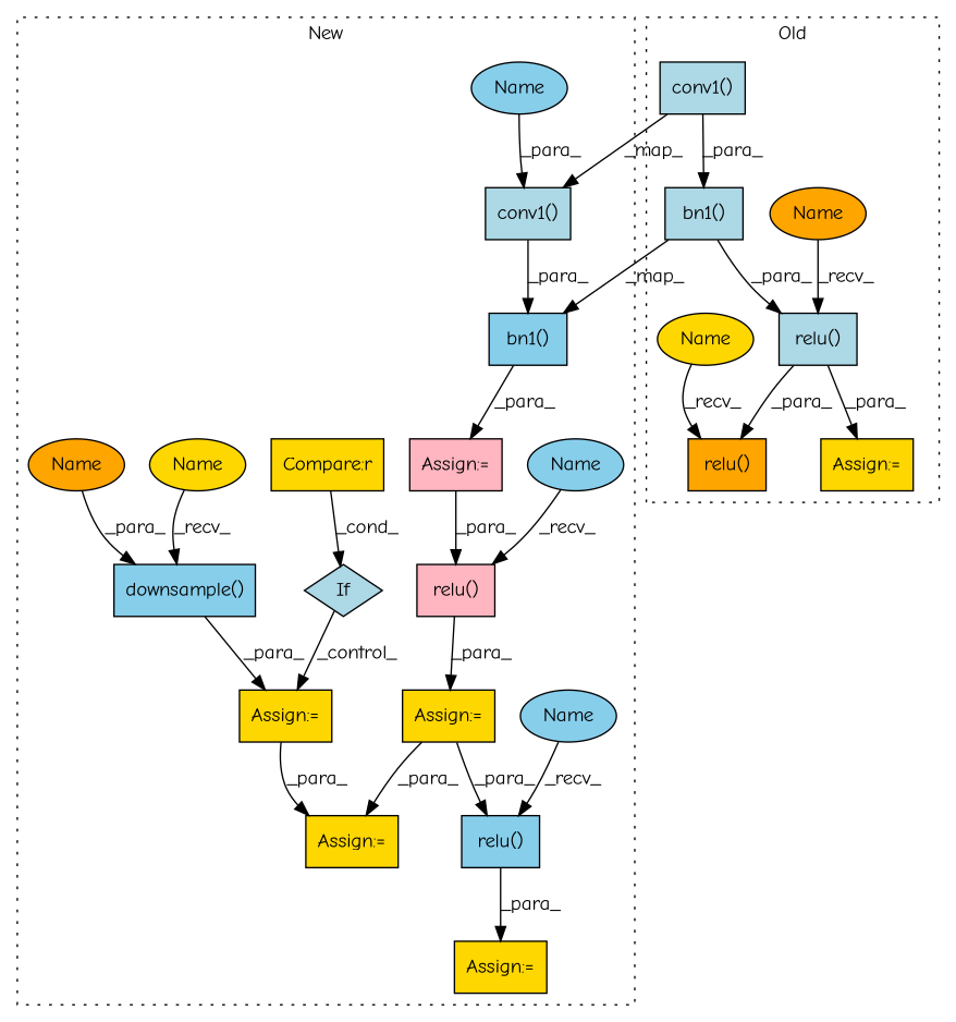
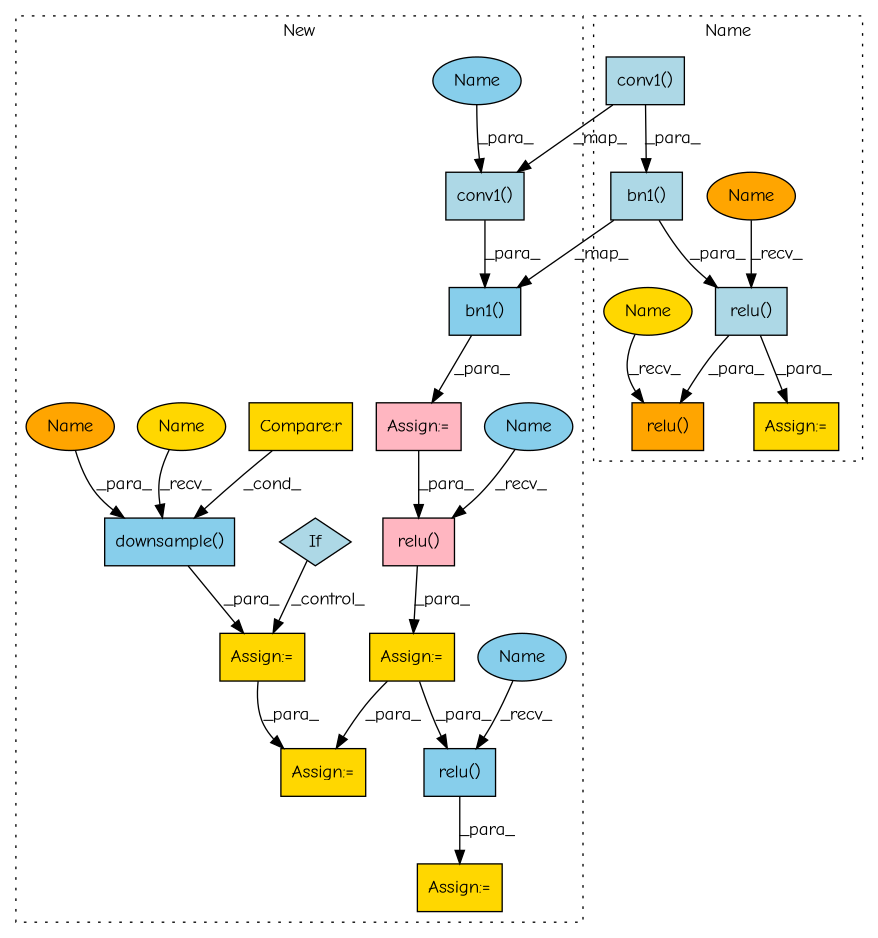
  digraph {
    fontname="Comic Neue"
    node [a=75 fillcolor=gold fontname="Comic Neue" l=4 shape=box style=filled]
    edge [fontname="Comic Neue"]
    n1 [fillcolor=lightblue l="9,1" label="bn1()" s="1169,1191"]
    n2 [a=68 label="Assign:=" s=1344]
    n3 [fillcolor=lightblue l="11,1" label="conv1()" s="1178,1190"]
    n4 [fillcolor=lightblue l="7,1" label="relu()" s="1162,1192"]
    n5 [fillcolor=orange l="7,1" label="relu()" s="1379,1389"]
    n6 [a=87 fillcolor=orange l=1 label=Name s=1162 shape=ellipse]
    n7 [a=87 l=1 label=Name s=1379 shape=ellipse]
    n8 [fillcolor=skyblue l="9,1" label="bn1()" s="1767,1779"]
    n9 [fillcolor=lightblue l="11,1" label="conv1()" s="1739,1751"]
    n10 [a=68 fillcolor=lightpink l=3 label="Assign:=" s=1764]
    n11 [a=68 label="Assign:=" s=1964]
    n12 [a=68 l=3 label="Assign:=" s=1792]
    n13 [a=68 l=3 label="Assign:=" s=1988]
    n14 [fillcolor=skyblue l="10,1" label="relu()" s="1991,2004"]
    n15 [a=68 l=3 label="Assign:=" s=1930]
    n16 [a=96 fillcolor=lightblue l="3,14" label=If s="1878,1908" shape=diamond]
    n17 [a=40 l=27 label="Compare:r" s=1881]
    n18 [fillcolor=skyblue l="16,1" label="downsample()" s="1933,1950"]
    n19 [fillcolor=lightpink l="10,1" label="relu()" s="1795,1808"]
    n20 [a=87 fillcolor=skyblue label=Name s=1795 shape=ellipse]
    n21 [a=87 label=Name s=1933 shape=ellipse]
    n22 [a=87 fillcolor=skyblue label=Name s=1991 shape=ellipse]
    n23 [a=87 fillcolor=orange l=1 label=Name s=1949 shape=ellipse]
    n24 [a=87 fillcolor=skyblue l=1 label=Name s=1750 shape=ellipse]
    subgraph cluster_1 {
-     label=Old
+     label=Name
      style=dotted
      n1
      n2
      n3
      n4
      n5
      n6
      n7
    }
    subgraph cluster_2 {
      label=New
      style=dotted
      n8
      n9
      n10
      n11
      n12
      n13
      n14
      n15
      n16
      n17
      n18
      n19
      n20
      n21
      n22
      n23
      n24
    }
    n1 -> n4 [label=_para_]
    n1 -> n8 [label=_map_]
    n3 -> n1 [label=_para_]
    n3 -> n9 [label=_map_]
    n4 -> n2 [label=_para_]
    n4 -> n5 [label=_para_]
    n6 -> n4 [label=_recv_]
    n7 -> n5 [label=_recv_]
    n8 -> n10 [label=_para_]
    n9 -> n8 [label=_para_]
    n10 -> n19 [label=_para_]
    n12 -> n11 [label=_para_]
    n12 -> n14 [label=_para_]
    n14 -> n13 [label=_para_]
    n15 -> n11 [label=_para_]
    n16 -> n15 [label=_control_]
-   n17 -> n16 [label=_cond_]
+   n17 -> n18 [label=_cond_]
    n18 -> n15 [label=_para_]
    n19 -> n12 [label=_para_]
    n20 -> n19 [label=_recv_]
    n21 -> n18 [label=_recv_]
    n22 -> n14 [label=_recv_]
    n23 -> n18 [label=_para_]
    n24 -> n9 [label=_para_]
  }
